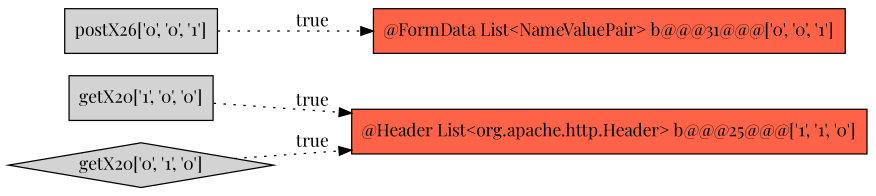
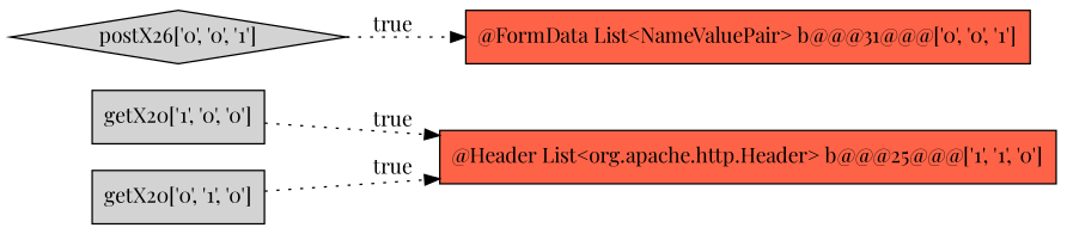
  digraph {
    fontname="Playfair Display"
    rankdir=LR
    node [fillcolor=lightgray fontname="Playfair Display" shape=box style=filled]
    edge [fontname="Playfair Display" style=dotted]
    n1 [fillcolor=tomato label="@Header List<org.apache.http.Header> b@@@25@@@['1', '1', '0']"]
    n2 [fillcolor=tomato label="@FormData List<NameValuePair> b@@@31@@@['0', '0', '1']"]
    n3 [label="getX20['1', '0', '0']"]
-   n4 [label="getX20['0', '1', '0']" shape=diamond]
-   n5 [label="postX26['0', '0', '1']"]
+   n4 [label="getX20['0', '1', '0']"]
+   n5 [label="postX26['0', '0', '1']" shape=diamond]
    n3 -> n1 [label=true]
    n4 -> n1 [label=true]
    n5 -> n2 [label=true]
  }
